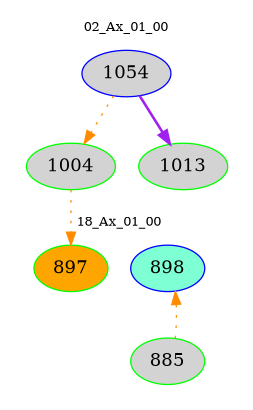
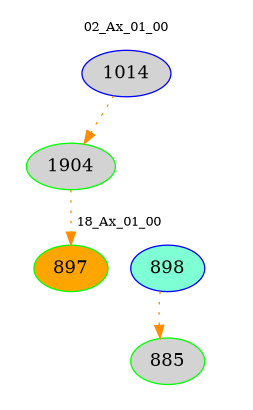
  digraph {
    node [color=green fillcolor=lightgrey style=filled]
    edge [color=darkorange style=dotted]
    n1 [color=blue fillcolor=aquamarine label=898]
    n2 [label=885]
    n3 [fillcolor=orange label=897]
-   n4 [color=blue label=1054]
-   n5 [label=1004]
-   n6 [label=1013]
+   n4 [color=blue label=1014]
+   n5 [label=1904]
    subgraph cluster_1 {
      color=white
      fontsize=10
      label="18_Ax_01_00"
      n1
      n2
      n3
    }
    subgraph cluster_2 {
      color=white
      fontsize=10
      label="02_Ax_01_00"
      n4
      n5
-     n6
    }
-   n2 -> n1
+   n1 -> n2
    n4 -> n5
-   n4 -> n6 [color=purple style=bold]
    n5 -> n3
  }
